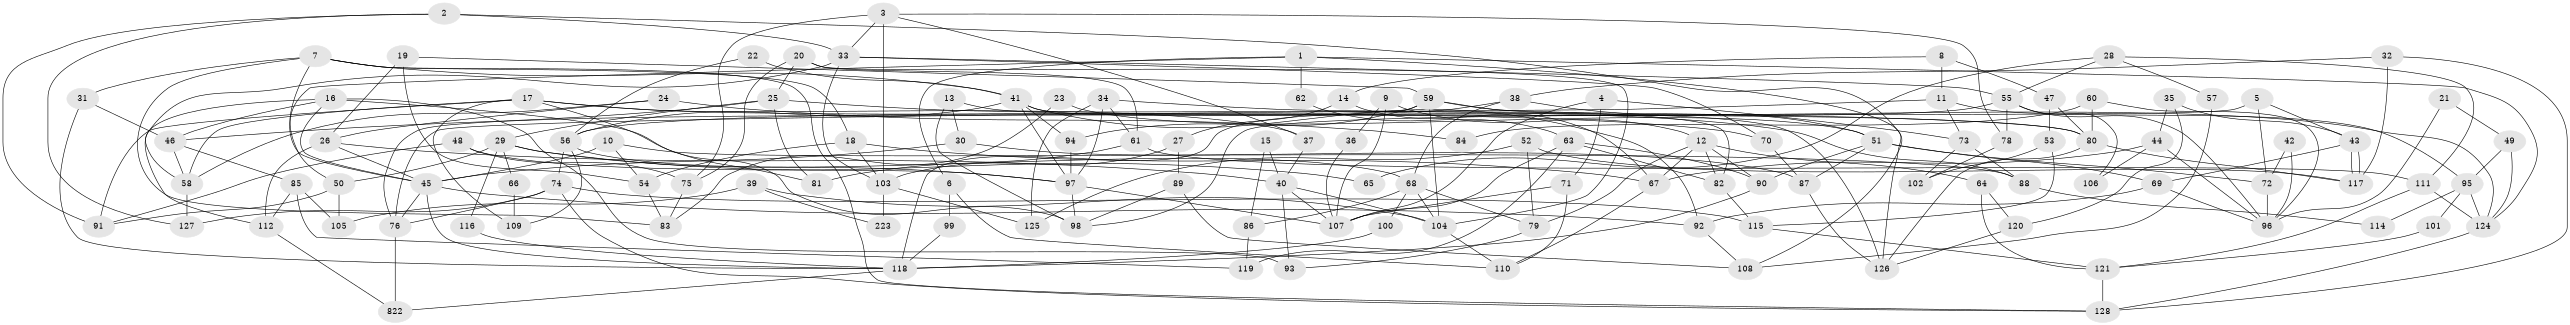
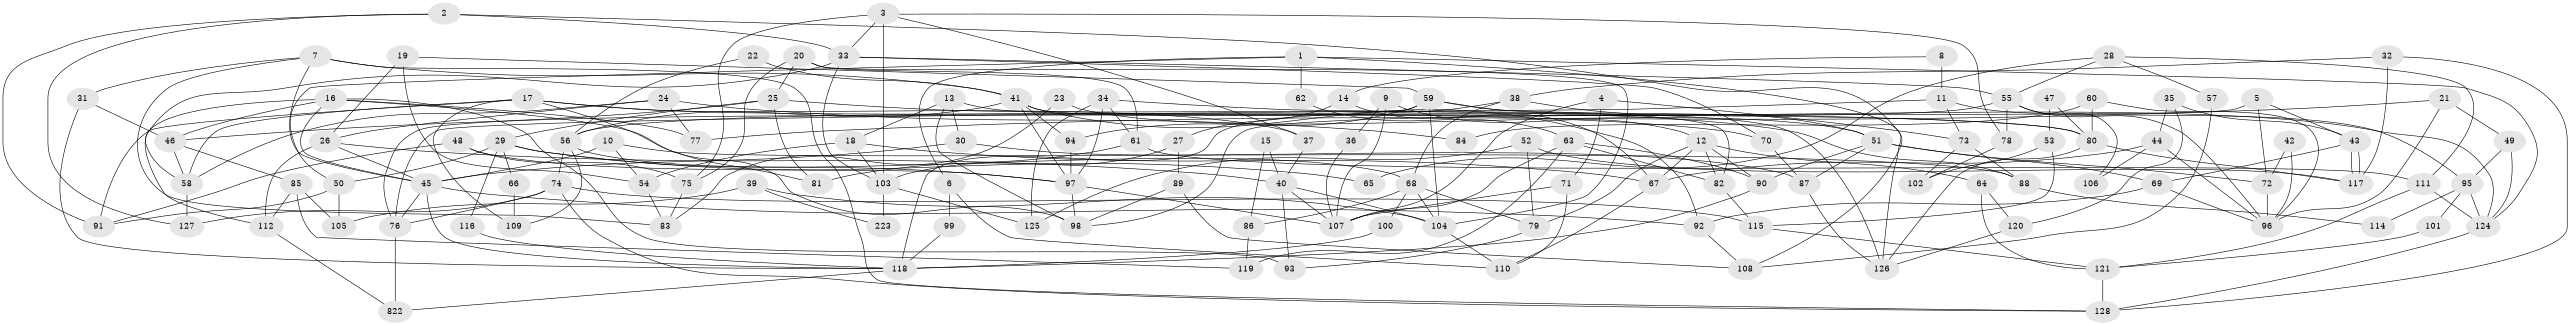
  graph {
    node [color=gray90 style=filled]
    1
    6
    50
    62
    124
    126
    99
    110
    91
    105
    63
    128
    2
    33
    108
    127
    103
    58
    70
    55
    3
    37
    75
    78
    40
    83
    102
    125
    n29 [label=223]
    4
    71
    73
    107
    88
    5
    43
    72
    98
    117
    69
    96
    118
    7
    31
    41
    45
    46
    56
    97
    92
    94
    76
    8
    11
    14
    47
    95
    67
    27
    80
    53
    9
    12
    36
    64
    79
    82
    90
    10
    54
    114
    85
    n73 [label=822]
    101
    120
    121
    93
    115
    13
    18
    30
    87
    89
    15
    86
    104
    119
    16
+   77
    81
    112
    17
    109
    19
    26
    59
    20
    25
    61
    29
    111
    21
    49
    22
    68
    74
    23
    51
    24
    84
    65
    66
    116
    28
    57
    106
    32
    38
    34
    35
    44
    100
    39
    42
    48
    52
    60
    1 -- 6
    1 -- 50
    1 -- 62
    1 -- 124
    1 -- 126
    6 -- 99
    6 -- 110
    50 -- 91
    50 -- 105
    62 -- 63
    124 -- 128
    99 -- 118
    63 -- 107
    63 -- 82
    63 -- 90
    63 -- 119
    2 -- 91
    2 -- 33
    2 -- 108
    2 -- 127
    33 -- 103
    33 -- 58
    33 -- 70
    33 -- 55
    103 -- 125
    103 -- n29
    58 -- 127
    70 -- 87
    55 -- 78
    55 -- 96
    55 -- 56
    55 -- 106
    3 -- 33
    3 -- 103
    3 -- 37
    3 -- 75
    3 -- 78
    37 -- 40
    75 -- 83
    78 -- 102
    40 -- 107
    40 -- 93
    40 -- 104
    4 -- 71
    4 -- 73
    4 -- 107
    71 -- 110
    71 -- 107
    73 -- 102
    73 -- 88
    88 -- 114
    5 -- 43
    5 -- 72
    5 -- 98
    43 -- 117
    43 -- 117
    43 -- 69
    72 -- 96
    69 -- 96
    69 -- 92
    118 -- n73
    7 -- 128
    7 -- 83
    7 -- 31
    7 -- 41
    7 -- 45
    31 -- 118
    31 -- 46
    41 -- 126
    41 -- 56
    41 -- 97
    41 -- 92
    41 -- 94
    45 -- 118
    45 -- 92
    45 -- 76
    46 -- 58
    46 -- 85
    56 -- 109
    56 -- 68
    56 -- 74
    97 -- 107
    97 -- 98
    92 -- 108
    94 -- 97
    76 -- n73
    8 -- 11
    8 -- 14
-   8 -- 47
    11 -- 73
    11 -- 76
    11 -- 95
    14 -- 67
    14 -- 27
    47 -- 80
    47 -- 53
    95 -- 124
    95 -- 114
    95 -- 101
    67 -- 110
    27 -- 103
    27 -- 89
    80 -- 126
    80 -- 117
    53 -- 102
    53 -- 115
    9 -- 107
    9 -- 12
    9 -- 36
    12 -- 67
    12 -- 64
    12 -- 79
    12 -- 82
    12 -- 90
    36 -- 107
    64 -- 120
    64 -- 121
    79 -- 93
    82 -- 115
    90 -- 118
    10 -- 88
    10 -- 45
    10 -- 54
    54 -- 83
    85 -- 105
    85 -- 119
    85 -- 112
    101 -- 121
    120 -- 126
    121 -- 128
    115 -- 121
    13 -- 98
    13 -- 80
-   7 -- 18
+   13 -- 18
    13 -- 30
    18 -- 103
    18 -- 67
    18 -- 54
    30 -- 45
    30 -- 87
    87 -- 126
    89 -- 108
    89 -- 98
    15 -- 40
    15 -- 86
    86 -- 119
    104 -- 110
    16 -- 45
    16 -- 46
    16 -- 93
+   16 -- 77
    16 -- 81
    16 -- 112
    112 -- n73
    17 -- 91
    17 -- 58
    17 -- 70
    17 -- 37
    17 -- 98
    17 -- 109
    19 -- 54
    19 -- 26
    19 -- 59
    26 -- 40
    26 -- 45
    26 -- 112
    59 -- 124
    59 -- 94
    59 -- 76
    59 -- 82
    59 -- 104
    20 -- 75
    20 -- 104
    20 -- 25
    20 -- 61
    25 -- 88
    25 -- 46
    25 -- 81
    25 -- 29
    61 -- 81
    61 -- 111
    29 -- 50
    29 -- 97
    29 -- 65
    29 -- 66
    29 -- 116
    111 -- 124
    111 -- 121
    21 -- 96
+   21 -- 77
    21 -- 49
    49 -- 124
    49 -- 95
    22 -- 41
    22 -- 56
    68 -- 79
    68 -- 86
    68 -- 104
    68 -- 100
    74 -- 128
    74 -- 127
    74 -- 76
    74 -- 115
    23 -- 83
    23 -- 51
    51 -- 72
    51 -- 69
    51 -- 90
    51 -- 87
    24 -- 58
+   24 -- 77
    24 -- 26
    24 -- 84
    66 -- 109
    116 -- 118
    28 -- 55
    28 -- 111
    28 -- 65
    28 -- 57
    57 -- 108
    32 -- 128
    32 -- 117
    32 -- 38
    38 -- 118
    38 -- 68
    38 -- 51
    34 -- 125
    34 -- 97
    34 -- 80
    34 -- 61
    35 -- 43
    35 -- 120
    35 -- 44
    44 -- 96
    44 -- 67
    44 -- 106
    100 -- 118
    39 -- 105
    39 -- n29
    39 -- 104
    42 -- 72
    42 -- 96
    48 -- 91
    48 -- 75
    48 -- 97
    52 -- 125
    52 -- 117
    52 -- 79
    60 -- 96
    60 -- 80
    60 -- 84
  }
